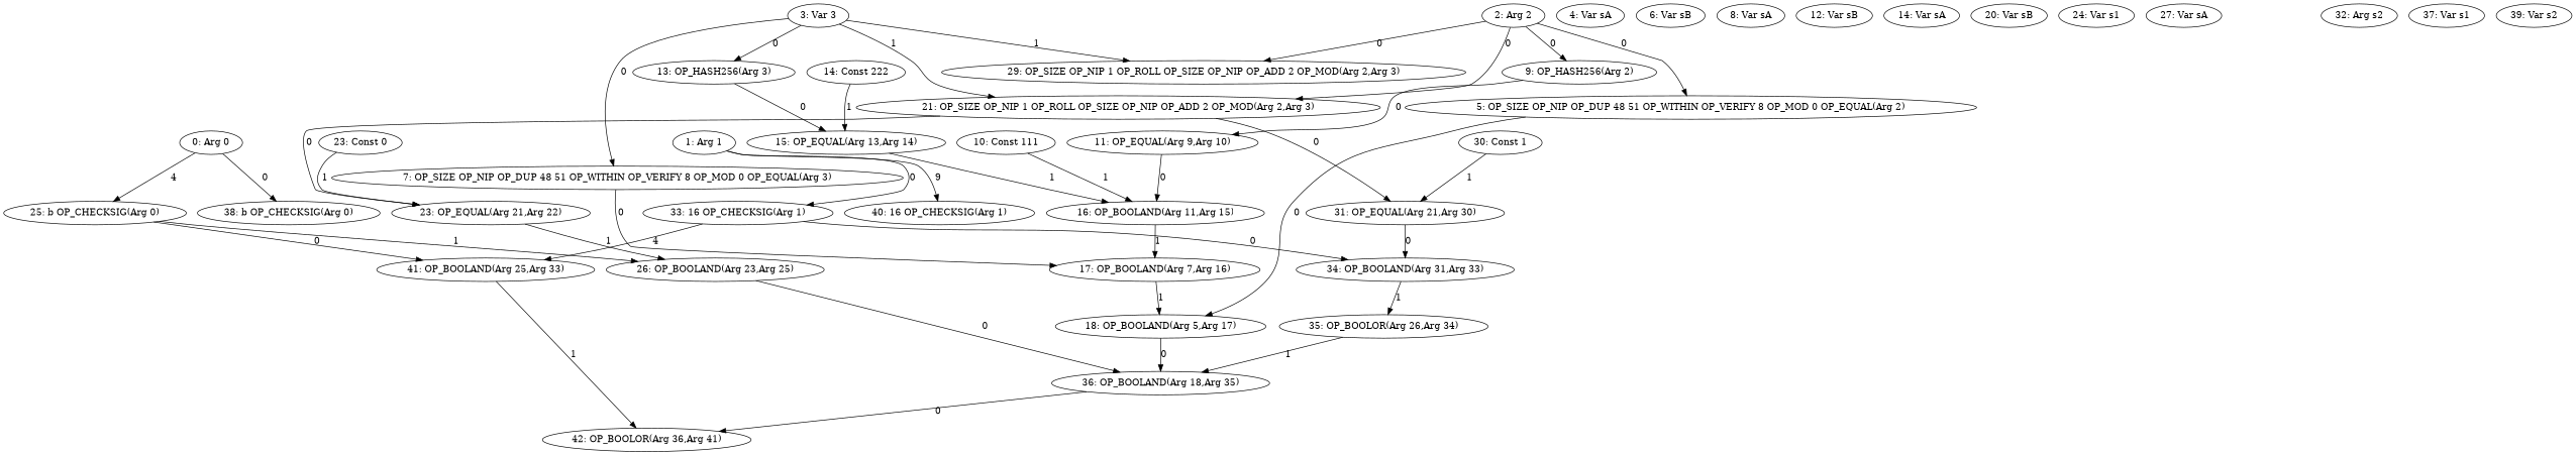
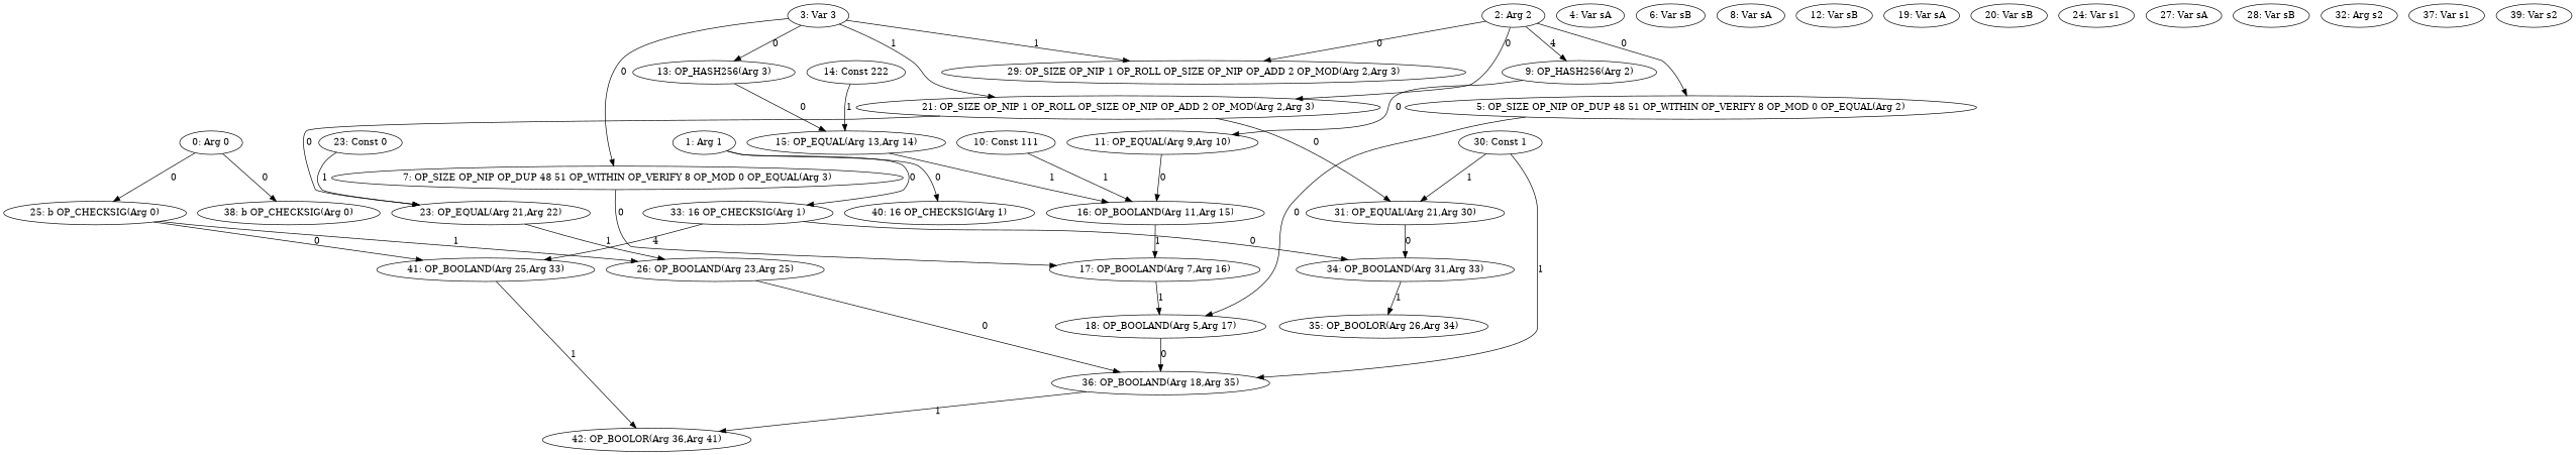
  digraph {
    n1 [label="0: Arg 0"]
    n2 [label="25: b OP_CHECKSIG(Arg 0)"]
    n3 [label="38: b OP_CHECKSIG(Arg 0)"]
    n4 [label="26: OP_BOOLAND(Arg 23,Arg 25)"]
    n5 [label="41: OP_BOOLAND(Arg 25,Arg 33)"]
    n6 [label="1: Arg 1"]
    n7 [label="33: 16 OP_CHECKSIG(Arg 1)"]
    n8 [label="40: 16 OP_CHECKSIG(Arg 1)"]
    n9 [label="34: OP_BOOLAND(Arg 31,Arg 33)"]
    n10 [label="2: Arg 2"]
    n11 [label="5: OP_SIZE OP_NIP OP_DUP 48 51 OP_WITHIN OP_VERIFY 8 OP_MOD 0 OP_EQUAL(Arg 2)"]
    n12 [label="9: OP_HASH256(Arg 2)"]
    n13 [label="21: OP_SIZE OP_NIP 1 OP_ROLL OP_SIZE OP_NIP OP_ADD 2 OP_MOD(Arg 2,Arg 3)"]
    n14 [label="29: OP_SIZE OP_NIP 1 OP_ROLL OP_SIZE OP_NIP OP_ADD 2 OP_MOD(Arg 2,Arg 3)"]
    n15 [label="18: OP_BOOLAND(Arg 5,Arg 17)"]
    n16 [label="11: OP_EQUAL(Arg 9,Arg 10)"]
    n17 [label="23: OP_EQUAL(Arg 21,Arg 22)"]
    n18 [label="31: OP_EQUAL(Arg 21,Arg 30)"]
    n19 [label="3: Var 3"]
    n20 [label="7: OP_SIZE OP_NIP OP_DUP 48 51 OP_WITHIN OP_VERIFY 8 OP_MOD 0 OP_EQUAL(Arg 3)"]
    n21 [label="13: OP_HASH256(Arg 3)"]
    n22 [label="17: OP_BOOLAND(Arg 7,Arg 16)"]
    n23 [label="15: OP_EQUAL(Arg 13,Arg 14)"]
    n24 [label="4: Var sA"]
    n25 [label="36: OP_BOOLAND(Arg 18,Arg 35)"]
    n26 [label="6: Var sB"]
    n27 [label="8: Var sA"]
    n28 [label="16: OP_BOOLAND(Arg 11,Arg 15)"]
    n29 [label="10: Const 111"]
    n30 [label="12: Var sB"]
    n31 [label="14: Const 222"]
    n32 [label="42: OP_BOOLOR(Arg 36,Arg 41)"]
-   n33 [label="14: Var sA"]
+   n33 [label="19: Var sA"]
    n34 [label="20: Var sB"]
    n35 [label="23: Const 0"]
    n36 [label="24: Var s1"]
    n37 [label="35: OP_BOOLOR(Arg 26,Arg 34)"]
    n38 [label="27: Var sA"]
+   n39 [label="28: Var sB"]
    n40 [label="30: Const 1"]
    n41 [label="32: Arg s2"]
    n42 [label="37: Var s1"]
    n43 [label="39: Var s2"]
-   n1 -> n2 [label=4]
+   n1 -> n2 [label=0]
    n1 -> n3 [label=0]
    n2 -> n4 [label=1]
    n2 -> n5 [label=0]
    n4 -> n25 [label=0]
    n5 -> n32 [label=1]
    n6 -> n7 [label=0]
-   n6 -> n8 [label=9]
+   n6 -> n8 [label=0]
    n7 -> n5 [label=4]
    n7 -> n9 [label=0]
    n9 -> n37 [label=1]
    n10 -> n11 [label=0]
-   n10 -> n12 [label=0]
+   n10 -> n12 [label=4]
    n10 -> n13 [label=0]
    n10 -> n14 [label=0]
    n11 -> n15 [label=0]
    n12 -> n16 [label=0]
    n13 -> n17 [label=0]
    n13 -> n18 [label=0]
    n15 -> n25 [label=0]
    n16 -> n28 [label=0]
    n17 -> n4 [label=1]
    n18 -> n9 [label=0]
    n19 -> n13 [label=1]
    n19 -> n14 [label=1]
    n19 -> n20 [label=0]
    n19 -> n21 [label=0]
    n20 -> n22 [label=0]
    n21 -> n23 [label=0]
    n22 -> n15 [label=1]
    n23 -> n28 [label=1]
-   n25 -> n32 [label=0]
+   n25 -> n32 [label=1]
    n28 -> n22 [label=1]
    n29 -> n28 [label=1]
    n31 -> n23 [label=1]
    n35 -> n17 [label=1]
-   n37 -> n25 [label=1]
+   n40 -> n25 [label=1]
    n40 -> n18 [label=1]
  }
